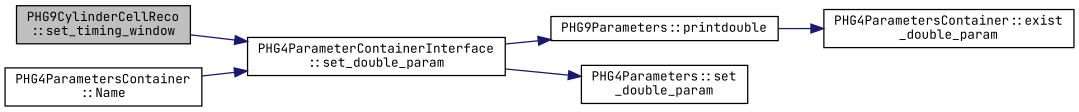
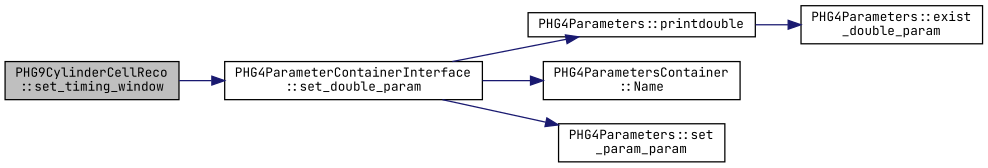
  digraph {
    fontname="JetBrains Mono"
    rankdir=LR
    node [color=black fontname="JetBrains Mono" fontsize=10 shape=record]
    edge [color=midnightblue fontname="JetBrains Mono" fontsize=10 labelfontname=FreeSans labelfontsize=10 style=solid]
    n1 [fillcolor=grey75 fontcolor=black height=0.2 label="PHG9CylinderCellReco\l::set_timing_window" style=filled width=0.4]
    n2 [height=0.2 label="PHG4ParameterContainerInterface\l::set_double_param" width=0.4]
-   n3 [height=0.2 label="PHG9Parameters::printdouble" width=0.4]
+   n3 [height=0.2 label="PHG4Parameters::printdouble" width=0.4]
    n4 [height=0.2 label="PHG4ParametersContainer\l::Name" width=0.4]
-   n5 [height=0.2 label="PHG4Parameters::set\l_double_param" width=0.4]
-   n6 [height=0.2 label="PHG4ParametersContainer::exist\l_double_param" width=0.4]
+   n5 [height=0.2 label="PHG4Parameters::set\l_param_param" width=0.4]
+   n6 [height=0.2 label="PHG4Parameters::exist\l_double_param" width=0.4]
    n1 -> n2
    n2 -> n3
-   n4 -> n2
+   n2 -> n4
    n2 -> n5
    n3 -> n6
  }
